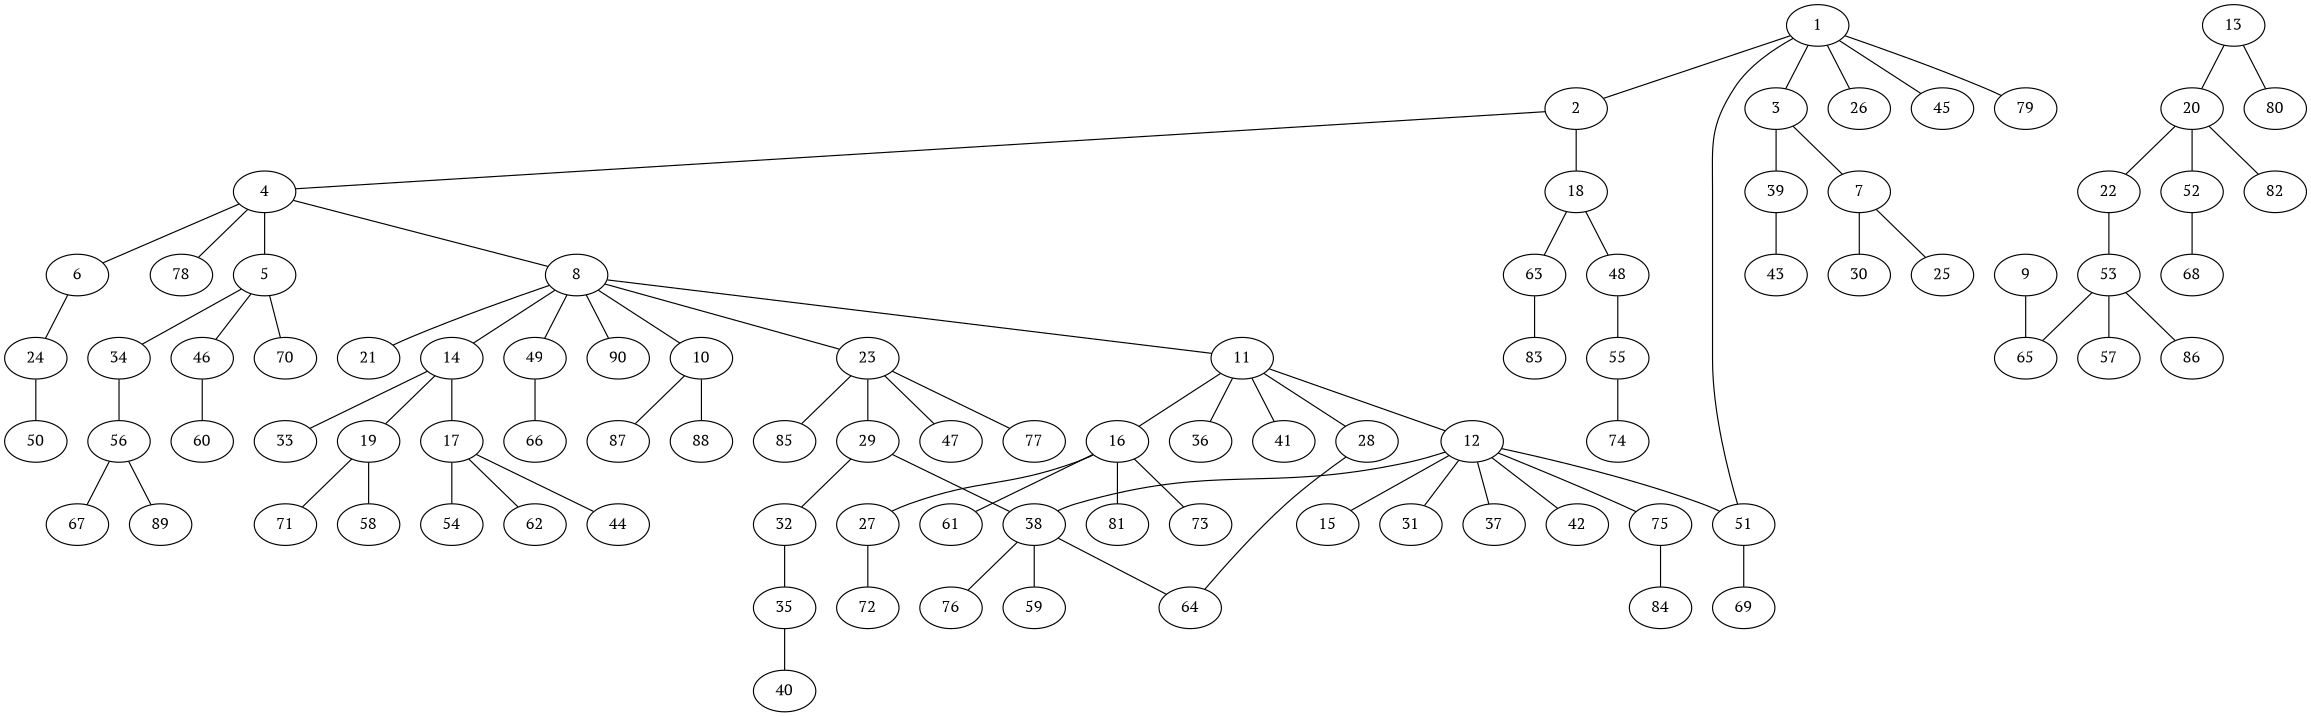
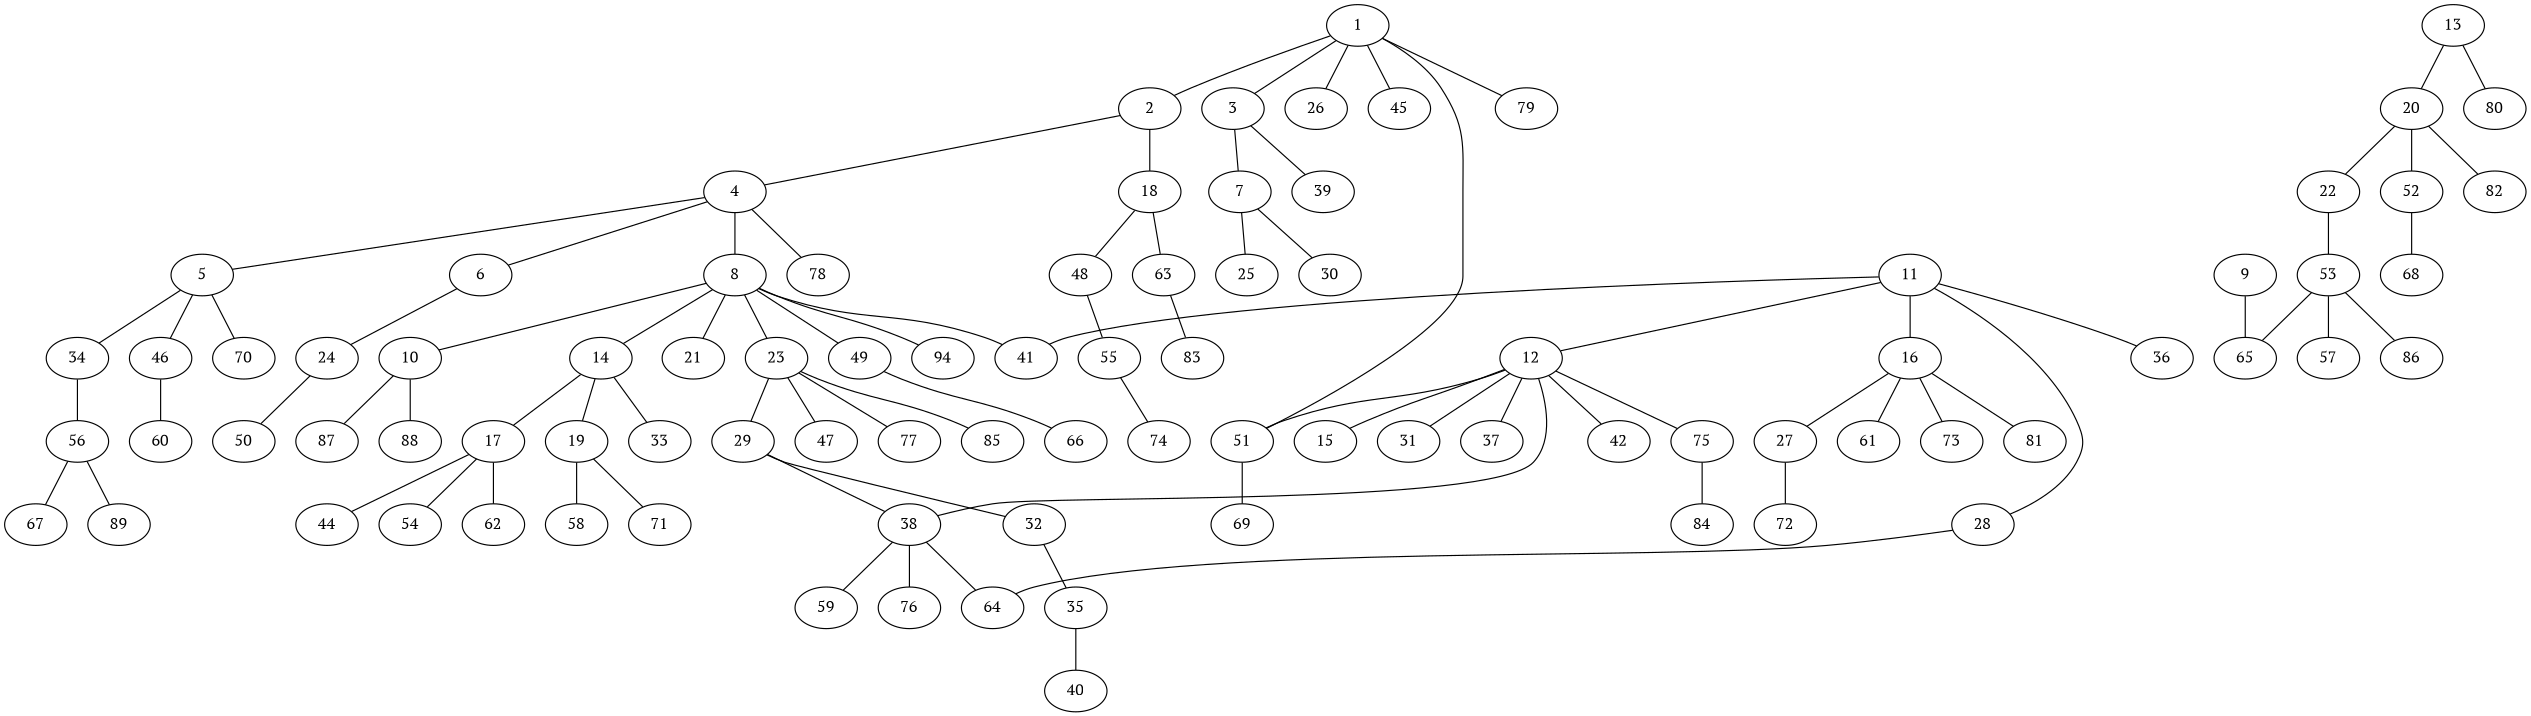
  graph {
    fontname="PT Serif"
    node [fontname="PT Serif"]
    edge [fontname="PT Serif"]
    1
    2
    3
    26
    45
    51
    79
    4
    18
    7
    39
    69
    5
    6
    8
    78
    48
    63
    25
    30
-   43
    34
    46
    70
    24
    10
    11
    14
    21
    23
    49
-   90
+   90 [label=94]
    55
    83
    9
    65
    56
    60
    50
    87
    88
    12
    16
    28
    36
    41
    17
    19
    33
    29
    47
    77
    85
    66
    67
    89
    15
    31
    37
    38
    42
    75
    13
    20
    80
    27
    61
    73
    81
    64
    44
    54
    62
    58
    71
    32
    59
    76
    84
    22
    52
    82
    72
    53
    68
    74
    57
    86
    35
    40
    1 -- 2
    1 -- 3
    1 -- 26
    1 -- 45
    1 -- 51
    1 -- 79
    2 -- 4
    2 -- 18
    3 -- 7
    3 -- 39
    51 -- 69
    4 -- 5
    4 -- 6
    4 -- 8
    4 -- 78
    18 -- 48
    18 -- 63
    7 -- 25
    7 -- 30
-   39 -- 43
    5 -- 34
    5 -- 46
    5 -- 70
    6 -- 24
    8 -- 10
-   8 -- 11
+   8 -- 41
    8 -- 14
    8 -- 21
    8 -- 23
    8 -- 49
    8 -- 90
    48 -- 55
    63 -- 83
    34 -- 56
    46 -- 60
    24 -- 50
    10 -- 87
    10 -- 88
    11 -- 12
    11 -- 16
    11 -- 28
    11 -- 36
    11 -- 41
    14 -- 17
    14 -- 19
    14 -- 33
    23 -- 29
    23 -- 47
    23 -- 77
    23 -- 85
    49 -- 66
    55 -- 74
    9 -- 65
    56 -- 67
    56 -- 89
    12 -- 51
    12 -- 15
    12 -- 31
    12 -- 37
    12 -- 38
    12 -- 42
    12 -- 75
    16 -- 27
    16 -- 61
    16 -- 73
    16 -- 81
    28 -- 64
    17 -- 44
    17 -- 54
    17 -- 62
    19 -- 58
    19 -- 71
    29 -- 38
    29 -- 32
    38 -- 64
    38 -- 59
    38 -- 76
    75 -- 84
    13 -- 20
    13 -- 80
    20 -- 22
    20 -- 52
    20 -- 82
    27 -- 72
    32 -- 35
    22 -- 53
    52 -- 68
    53 -- 65
    53 -- 57
    53 -- 86
    35 -- 40
  }
